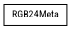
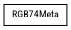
  digraph {
    rankdir=LR
    fontname="Roboto Condensed"
-   n1 [color=black fillcolor=white fontname="Roboto Condensed" fontsize=10 height=0.2 label=RGB24Meta shape=record style=filled width=0.4]
+   n1 [color=black fillcolor=white fontname="Roboto Condensed" fontsize=10 height=0.2 label=RGB74Meta shape=record style=filled width=0.4]
  }
